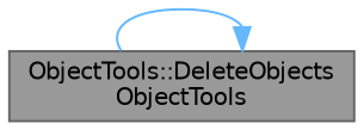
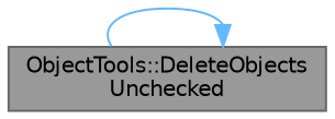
  digraph {
    rankdir=LR
-   n1 [color=gray40 fillcolor=grey60 fontcolor=black fontname=Helvetica fontsize=10 height=0.2 label="ObjectTools::DeleteObjects\lObjectTools" shape=box style=filled width=0.4]
+   n1 [color=gray40 fillcolor=grey60 fontcolor=black fontname=Helvetica fontsize=10 height=0.2 label="ObjectTools::DeleteObjects\lUnchecked" shape=box style=filled width=0.4]
    n1 -> n1 [color=steelblue1 fontname=Helvetica fontsize=10 labelfontname=Helvetica labelfontsize=10 style=solid]
  }
